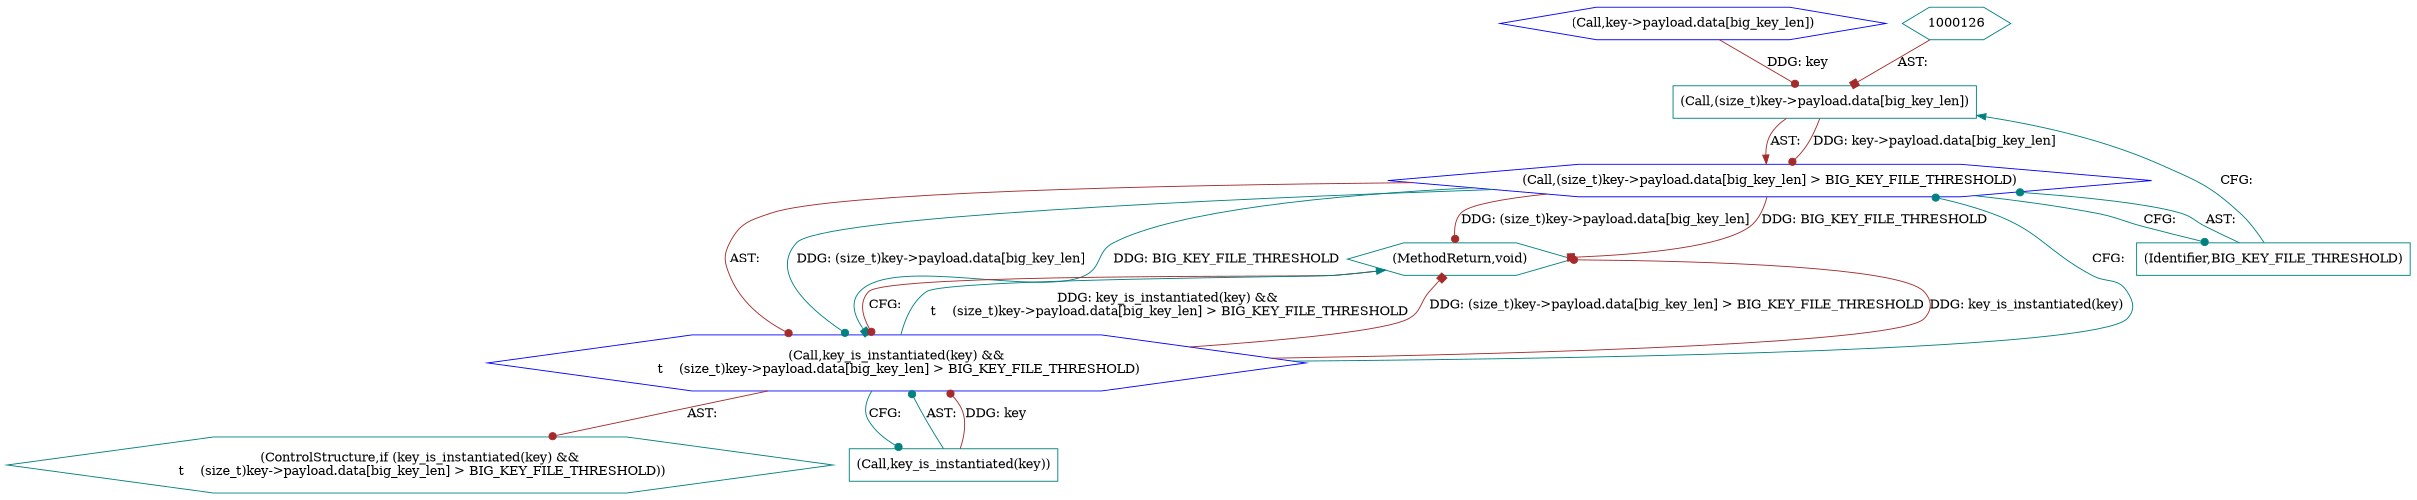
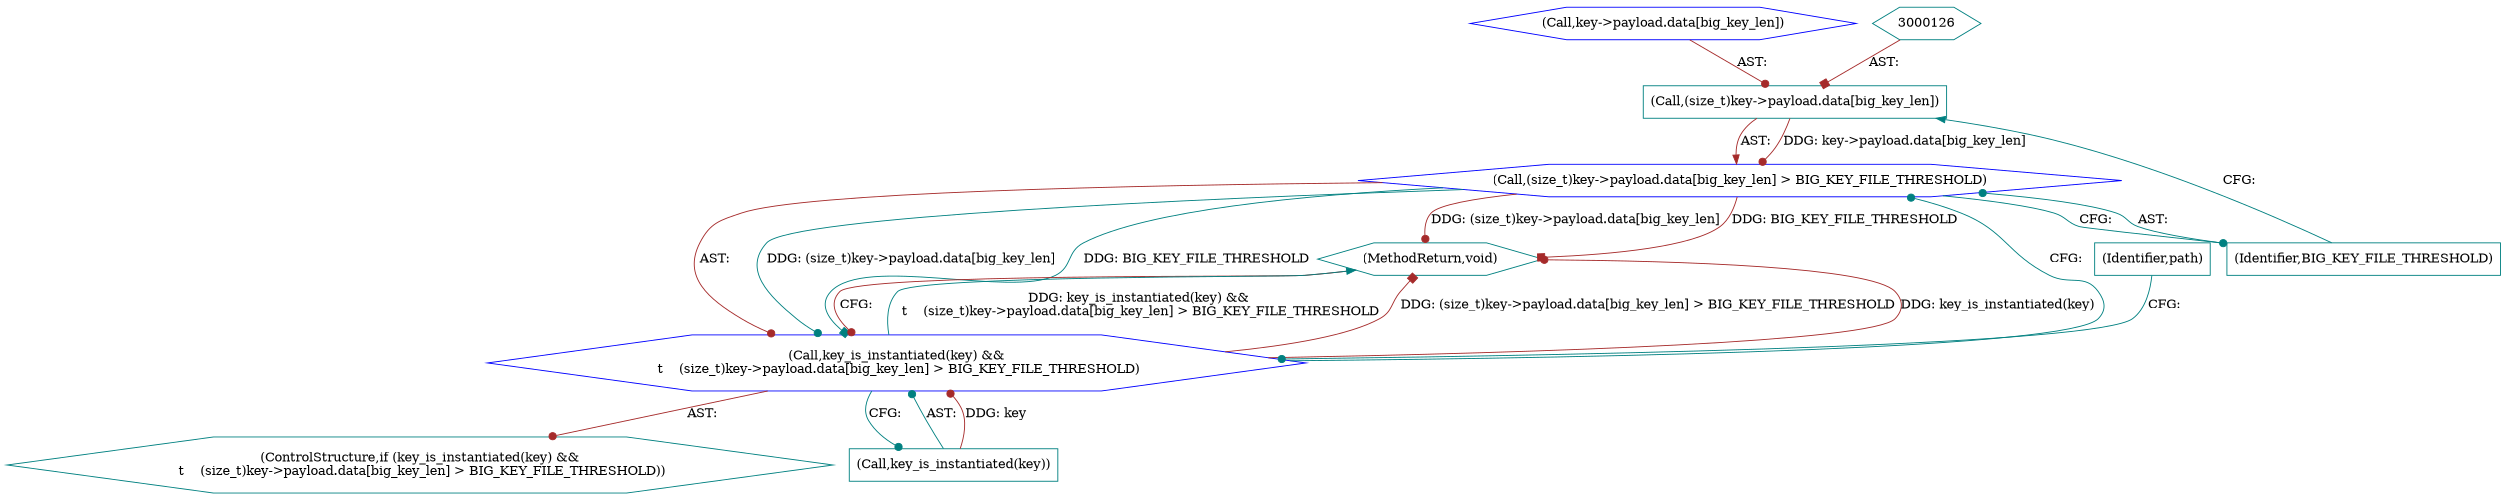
  digraph {
    node [color=teal shape=hexagon]
    edge [arrowhead=dot color=brown]
    n1 [label="(Call,(size_t)key->payload.data[big_key_len])" shape=box]
    n2 [color=blue label="(Call,(size_t)key->payload.data[big_key_len] > BIG_KEY_FILE_THRESHOLD)"]
    n3 [label="(MethodReturn,void)"]
    n4 [color=blue label="(Call,key_is_instantiated(key) &&\n \t    (size_t)key->payload.data[big_key_len] > BIG_KEY_FILE_THRESHOLD)"]
    n5 [label="(Identifier,BIG_KEY_FILE_THRESHOLD)" shape=box]
    n6 [color=blue label="(Call,key->payload.data[big_key_len])"]
    n7 [label="(ControlStructure,if (key_is_instantiated(key) &&\n \t    (size_t)key->payload.data[big_key_len] > BIG_KEY_FILE_THRESHOLD))"]
    n8 [label="(Call,key_is_instantiated(key))" shape=box]
-   1000126
+   n9 [label="(Identifier,path)" shape=box]
+   1000126 [label=3000126]
    n1 -> n2 [arrowhead=normal label="AST: "]
    n1 -> n2 [label="DDG: key->payload.data[big_key_len]"]
    n2 -> n3 [label="DDG: (size_t)key->payload.data[big_key_len]"]
    n2 -> n3 [arrowhead=box label="DDG: BIG_KEY_FILE_THRESHOLD"]
    n2 -> n4 [label="AST: "]
    n2 -> n4 [color=teal label="DDG: (size_t)key->payload.data[big_key_len]"]
    n2 -> n4 [arrowhead=box color=teal label="DDG: BIG_KEY_FILE_THRESHOLD"]
    n2 -> n5 [color=teal label="CFG: "]
    n3 -> n4 [label="CFG: "]
    n4 -> n2 [color=teal label="CFG: "]
    n4 -> n3 [arrowhead=normal color=teal label="DDG: key_is_instantiated(key) &&\n \t    (size_t)key->payload.data[big_key_len] > BIG_KEY_FILE_THRESHOLD"]
    n4 -> n3 [arrowhead=box label="DDG: (size_t)key->payload.data[big_key_len] > BIG_KEY_FILE_THRESHOLD"]
    n4 -> n3 [label="DDG: key_is_instantiated(key)"]
    n4 -> n7 [label="AST: "]
    n4 -> n8 [color=teal label="CFG: "]
    n5 -> n1 [arrowhead=normal color=teal label="CFG: "]
    n5 -> n2 [color=teal label="AST: "]
-   n6 -> n1 [label="DDG: key"]
+   n6 -> n1 [label="AST: "]
    n8 -> n4 [color=teal label="AST: "]
    n8 -> n4 [label="DDG: key"]
+   n9 -> n4 [color=teal label="CFG: "]
    1000126 -> n1 [arrowhead=box label="AST: "]
  }
